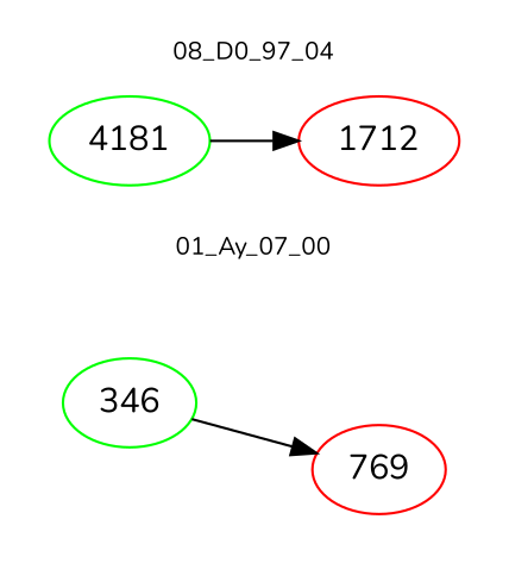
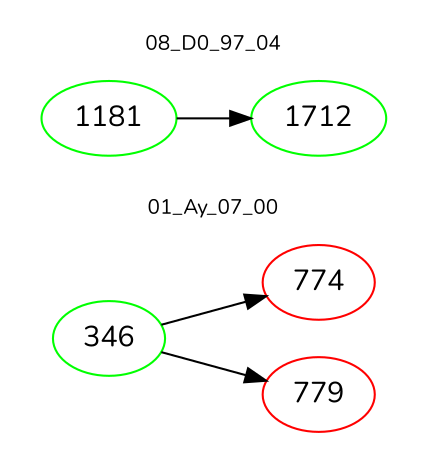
  digraph {
    fontname=Nunito
    rankdir=LR
    node [color=red fontname=Nunito]
    edge [color=black fontname=Nunito]
    n1 [color=green label=346]
-   n2 [label=769]
-   n4 [color=green label=4181]
-   n5 [label=1712]
+   n2 [label=779]
+   n3 [label=774]
+   n4 [color=green label=1181]
+   n5 [color=green label=1712]
    subgraph cluster_1 {
      color=white
      fontsize=10
      label="01_Ay_07_00"
      n1
      n2
+     n3
    }
    subgraph cluster_2 {
      color=white
      fontsize=10
      label="08_D0_97_04"
      n4
      n5
    }
    n1 -> n2
+   n1 -> n3
    n4 -> n5
  }
